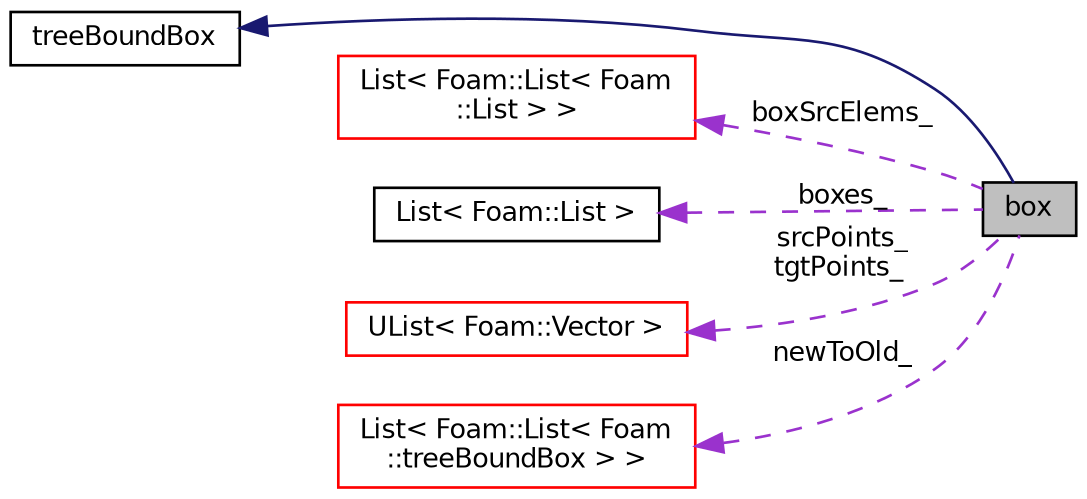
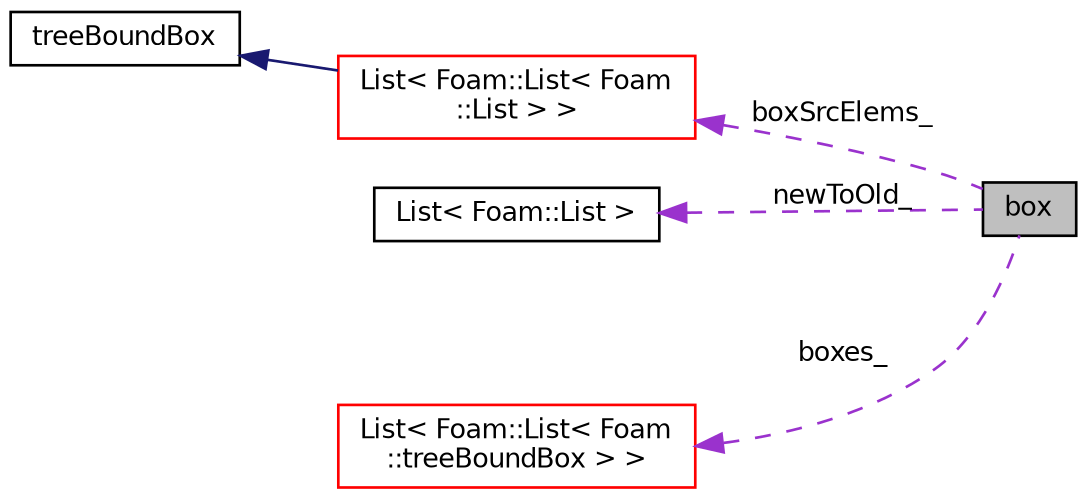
  digraph {
    rankdir=LR
    node [color=black fontname=Helvetica fontsize=10 shape=record]
    edge [color=darkorchid3 dir=back fontname=Helvetica fontsize=10 labelfontname=Helvetica labelfontsize=10 style=dashed]
    n1 [fillcolor=grey75 fontcolor=black height=0.2 label=box style=filled width=0.4]
    n2 [height=0.2 label=treeBoundBox width=0.4]
    n3 [color=red height=0.2 label="List\< Foam::List\< Foam\l::List \> \>" width=0.4]
    n4 [height=0.2 label="List\< Foam::List \>" width=0.4]
-   n5 [color=red height=0.2 label="UList\< Foam::Vector \>" width=0.4]
    n6 [color=red height=0.2 label="List\< Foam::List\< Foam\l::treeBoundBox \> \>" width=0.4]
-   n2 -> n1 [color=midnightblue style=solid]
+   n2 -> n3 [color=midnightblue style=solid]
    n3 -> n1 [label=" boxSrcElems_"]
-   n4 -> n1 [label=" boxes_"]
-   n5 -> n1 [label=" srcPoints_\ntgtPoints_"]
-   n6 -> n1 [label=" newToOld_"]
+   n4 -> n1 [label=" newToOld_"]
+   n6 -> n1 [label=" boxes_"]
  }
